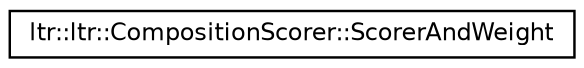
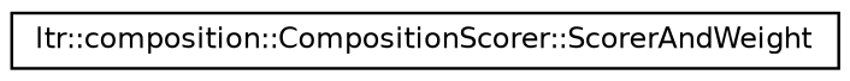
  digraph {
    rankdir=LR
-   n1 [color=black fillcolor=white fontname=Helvetica fontsize=10 height=0.2 label="ltr::ltr::CompositionScorer::ScorerAndWeight" shape=record style=filled width=0.4]
+   n1 [color=black fillcolor=white fontname=Helvetica fontsize=10 height=0.2 label="ltr::composition::CompositionScorer::ScorerAndWeight" shape=record style=filled width=0.4]
  }
